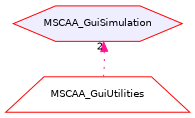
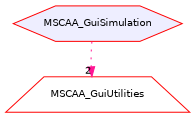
  digraph {
    compound=true
    node [fontname=Helvetica fontsize=10 style=filled color=red]
    n1 [fillcolor="#eeeeff" label=MSCAA_GuiSimulation pencolor=black shape=hexagon]
    n2 [fillcolor=white label=MSCAA_GuiUtilities shape=trapezium]
-   n2 -> n1 [headlabel=2 labeldistance=1.5 labelfontname=Helvetica labelfontsize=10 color=deeppink style=dotted]
+   n1 -> n2 [headlabel=2 labeldistance=1.5 labelfontname=Helvetica labelfontsize=10 color=deeppink style=dotted]
  }
